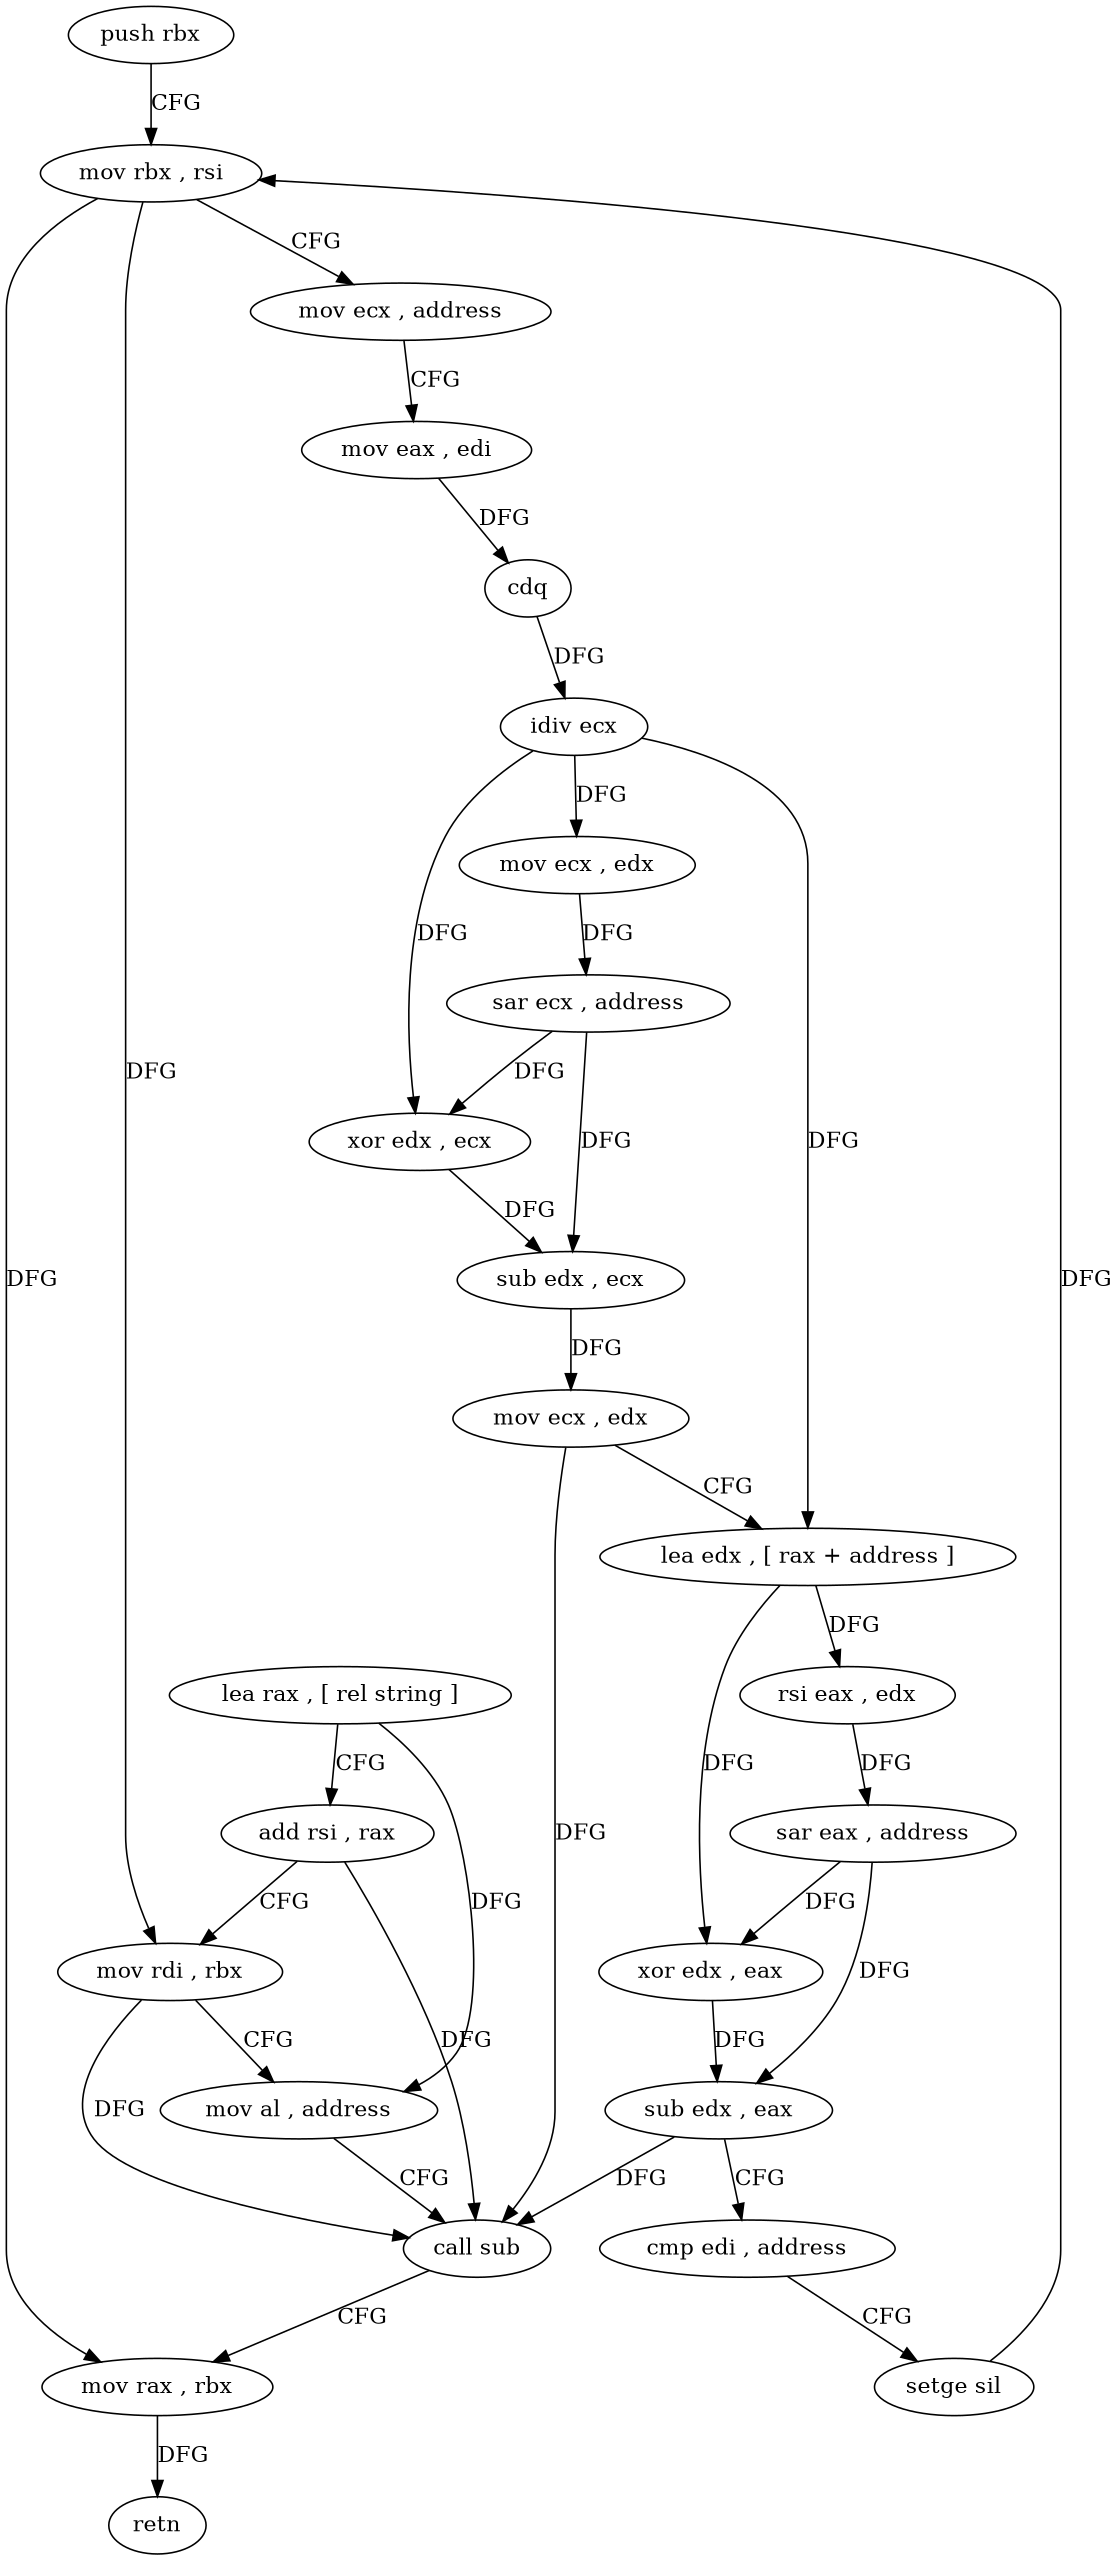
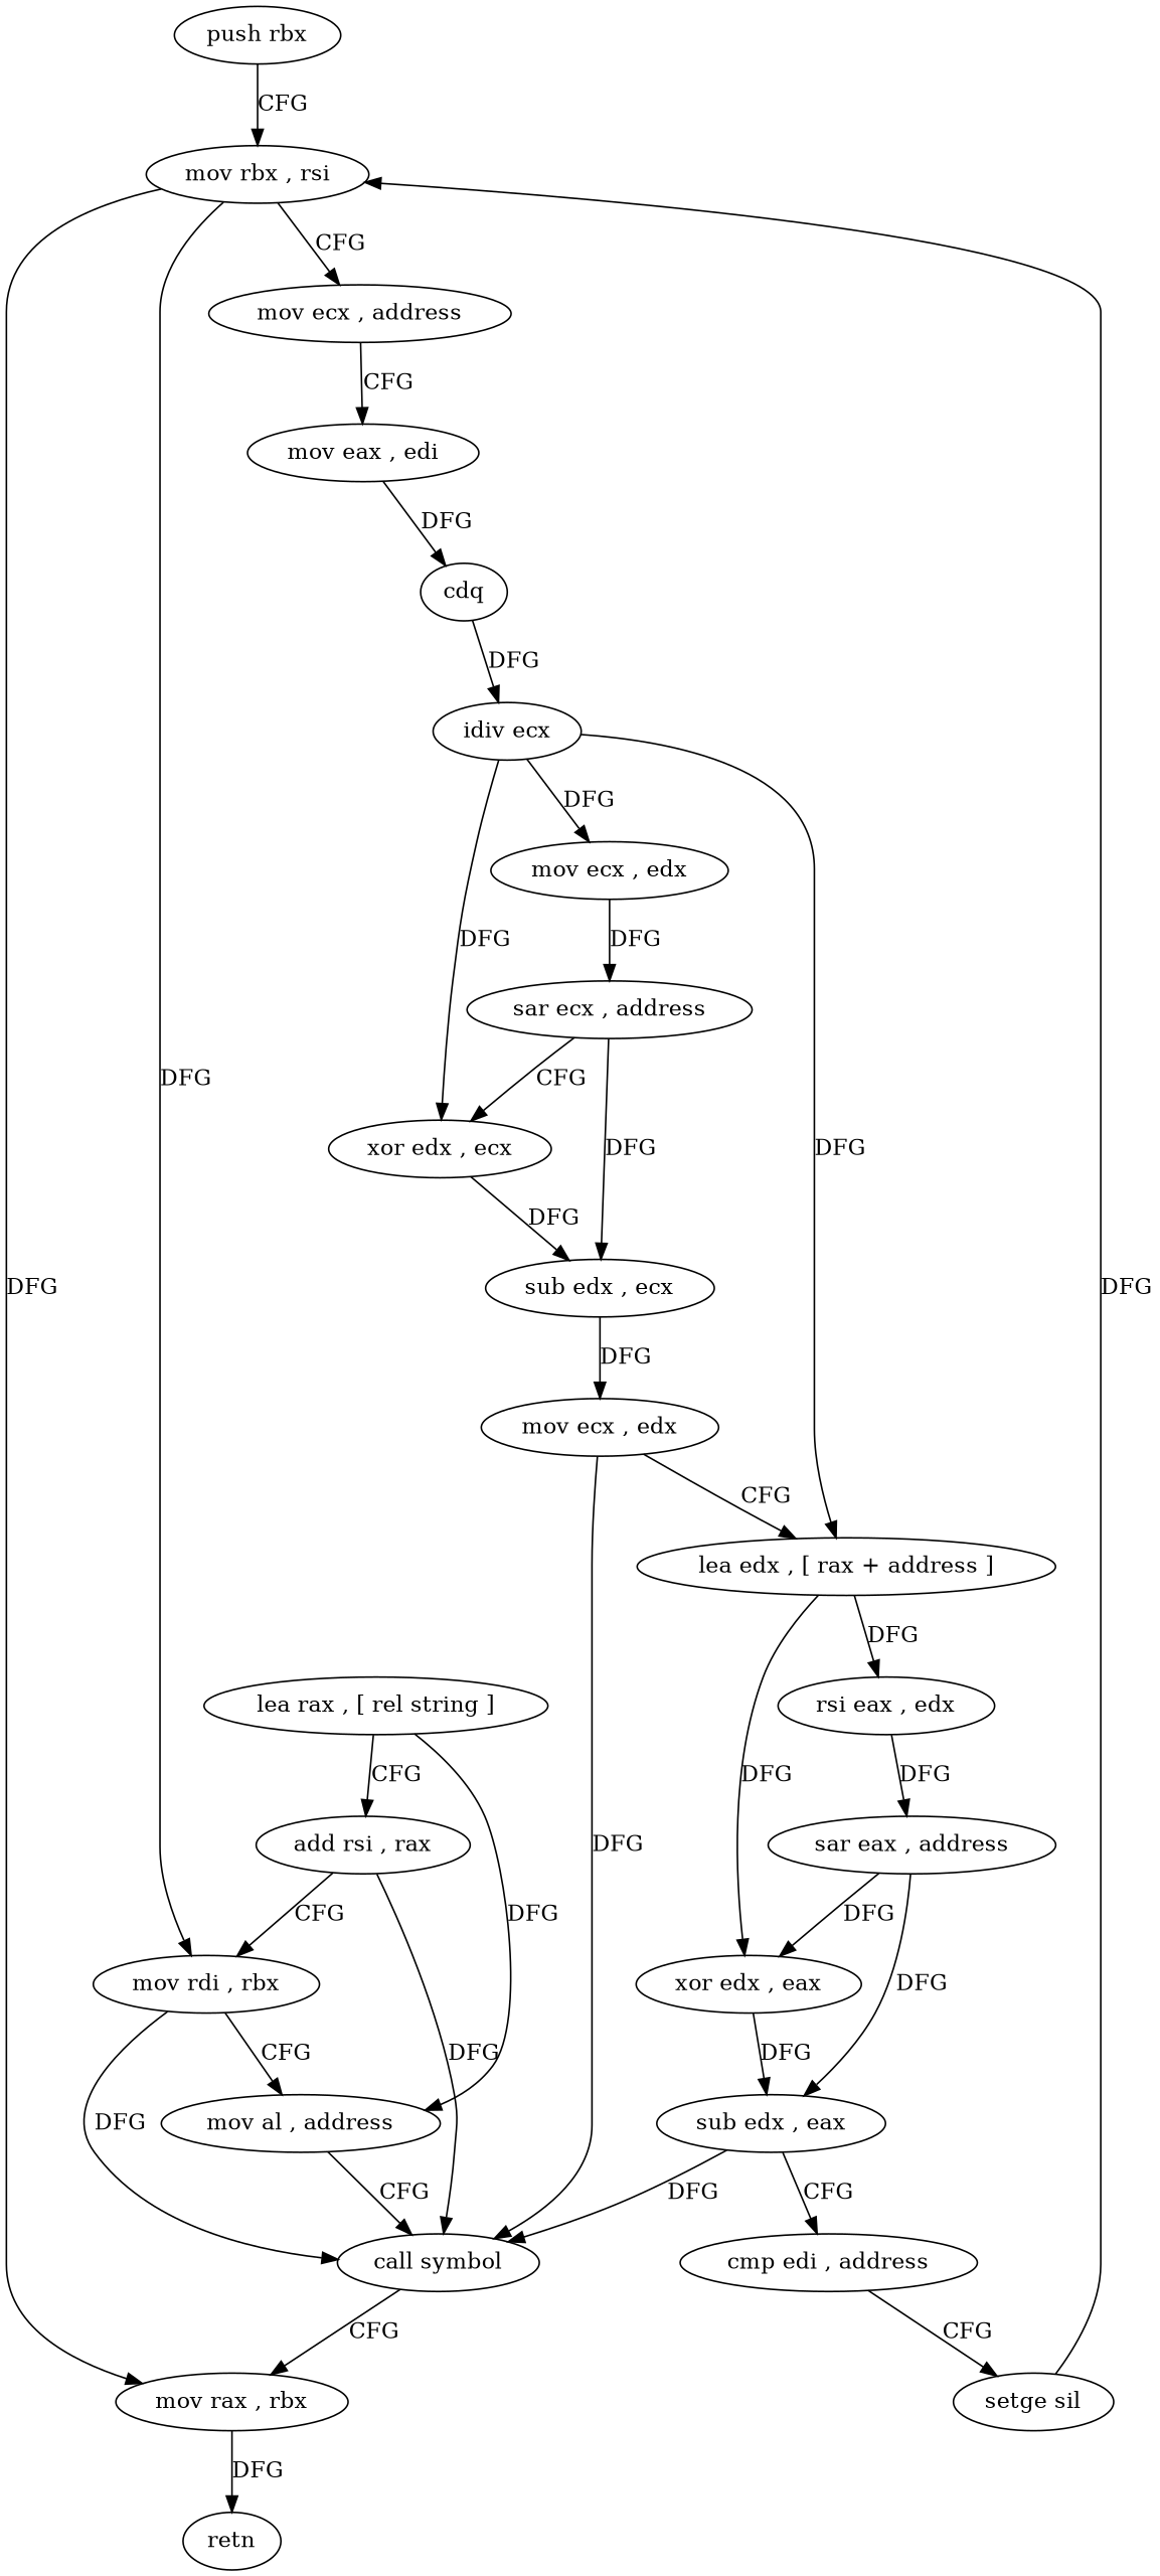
  digraph {
    n1 [label="push rbx"]
    n2 [label="mov rbx , rsi"]
    n3 [label="mov ecx , address"]
    n4 [label="mov rdi , rbx"]
    n5 [label="mov rax , rbx"]
    n6 [label="mov eax , edi"]
-   n7 [label="call sub"]
+   n7 [label="call symbol"]
    n8 [label="mov al , address"]
    n9 [label=retn]
    n10 [label=cdq]
    n11 [label="idiv ecx"]
    n12 [label="mov ecx , edx"]
    n13 [label="xor edx , ecx"]
    n14 [label="lea edx , [ rax + address ]"]
    n15 [label="sar ecx , address"]
    n16 [label="sub edx , ecx"]
    n17 [label="rsi eax , edx"]
    n18 [label="xor edx , eax"]
    n19 [label="mov ecx , edx"]
    n20 [label="sar eax , address"]
    n21 [label="sub edx , eax"]
    n22 [label="cmp edi , address"]
    n23 [label="setge sil"]
    n24 [label="lea rax , [ rel string ]"]
    n25 [label="add rsi , rax"]
    n1 -> n2 [label=CFG]
    n2 -> n3 [label=CFG]
    n2 -> n4 [label=DFG]
    n2 -> n5 [label=DFG]
    n3 -> n6 [label=CFG]
    n4 -> n7 [label=DFG]
    n4 -> n8 [label=CFG]
    n5 -> n9 [label=DFG]
    n6 -> n10 [label=DFG]
    n7 -> n5 [label=CFG]
    n8 -> n7 [label=CFG]
    n10 -> n11 [label=DFG]
    n11 -> n12 [label=DFG]
    n11 -> n13 [label=DFG]
    n11 -> n14 [label=DFG]
    n12 -> n15 [label=DFG]
    n13 -> n16 [label=DFG]
    n14 -> n17 [label=DFG]
    n14 -> n18 [label=DFG]
-   n15 -> n13 [label=DFG]
+   n15 -> n13 [label=CFG]
    n15 -> n16 [label=DFG]
    n16 -> n19 [label=DFG]
    n17 -> n20 [label=DFG]
    n18 -> n21 [label=DFG]
    n19 -> n7 [label=DFG]
    n19 -> n14 [label=CFG]
    n20 -> n18 [label=DFG]
    n20 -> n21 [label=DFG]
    n21 -> n7 [label=DFG]
    n21 -> n22 [label=CFG]
    n22 -> n23 [label=CFG]
    n23 -> n2 [label=DFG]
    n24 -> n8 [label=DFG]
    n24 -> n25 [label=CFG]
    n25 -> n4 [label=CFG]
    n25 -> n7 [label=DFG]
  }
